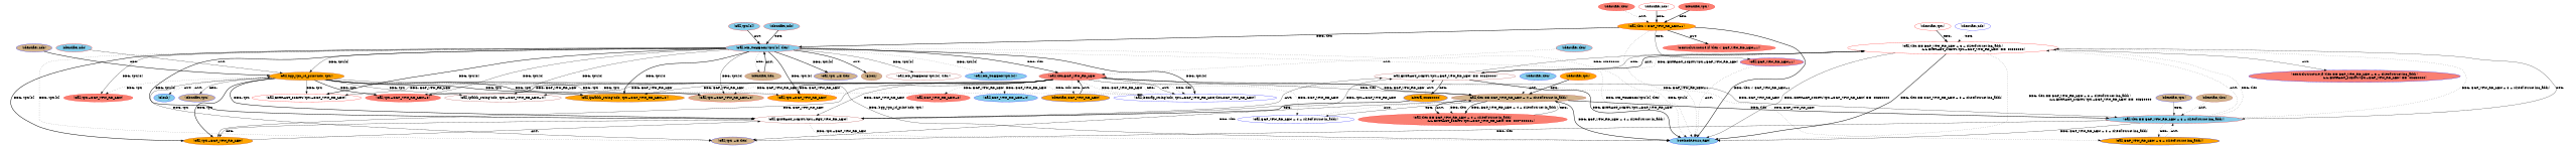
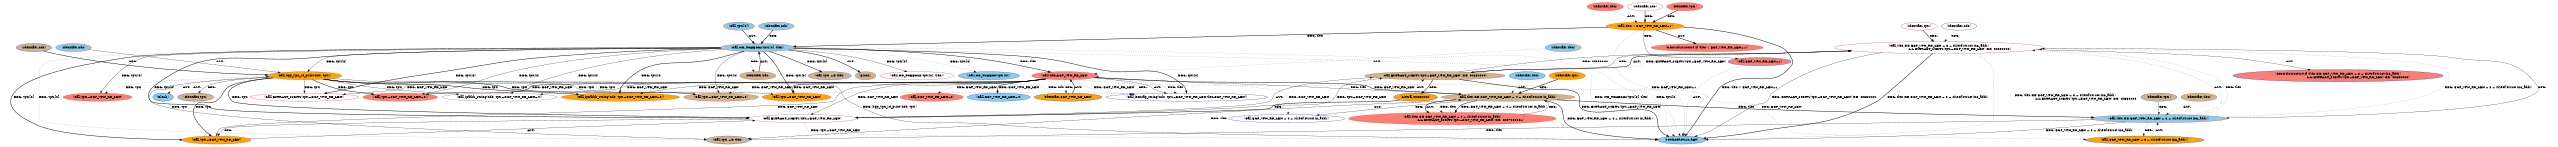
  digraph {
    node [color=red fillcolor=white style=filled]
    edge [style=bold]
    n1 [label="(Call,tlen == BGP_VPN_RD_LEN + 3 + sizeof(struct in6_addr)\n                                         && EXTRACT_24BITS(tptr+BGP_VPN_RD_LEN) ==  0x350000)"]
    n2 [fillcolor=skyblue label="(Call,tlen == BGP_VPN_RD_LEN + 3 + sizeof(struct in6_addr))"]
-   n3 [color=brown label="(Call,EXTRACT_24BITS(tptr+BGP_VPN_RD_LEN) ==  0x350000)"]
+   n3 [color=brown fillcolor=tan label="(Call,EXTRACT_24BITS(tptr+BGP_VPN_RD_LEN) ==  0x350000)"]
    n4 [color=blue fillcolor=salmon label="(ControlStructure,if (tlen == BGP_VPN_RD_LEN + 3 + sizeof(struct in6_addr)\n                                         && EXTRACT_24BITS(tptr+BGP_VPN_RD_LEN) ==  0x350000))"]
    n5 [color=blue fillcolor=skyblue label="(MethodReturn,RET)"]
    n6 [color=blue fillcolor=orange label="(Call,BGP_VPN_RD_LEN + 3 + sizeof(struct in6_addr))"]
    n7 [color=blue fillcolor=tan label="(Call,tptr += tlen)"]
    n8 [color=blue fillcolor=orange label="(Literal,0x350000)"]
    n9 [color=brown fillcolor=tan label="(Call,tlen == BGP_VPN_RD_LEN + 4 + sizeof(struct in_addr))"]
    n10 [color=blue label="(Call,BGP_VPN_RD_LEN + 4 + sizeof(struct in_addr))"]
    n11 [fillcolor=salmon label="(Call,tlen == BGP_VPN_RD_LEN + 4 + sizeof(struct in_addr)\n                                    && EXTRACT_32BITS(tptr+BGP_VPN_RD_LEN) ==  0x47000601)"]
    n12 [color=brown fillcolor=salmon label="(Call,tlen-BGP_VPN_RD_LEN)"]
-   n13 [color=brown label="(Call,EXTRACT_24BITS(tptr+RET_VPN_RD_LEN))"]
+   n13 [color=brown label="(Call,EXTRACT_24BITS(tptr+BGP_VPN_RD_LEN))"]
    n14 [fillcolor=salmon label="(Call,BGP_VPN_RD_LEN+3)"]
    n15 [color=blue label="(Call,isonsap_string(ndo, tptr+BGP_VPN_RD_LEN,tlen-BGP_VPN_RD_LEN))"]
    n16 [label="(Call,EXTRACT_32BITS(tptr+BGP_VPN_RD_LEN))"]
    n17 [fillcolor=salmon label="(Call,tptr+BGP_VPN_RD_LEN+3)"]
    n18 [fillcolor=tan label="(Call,tptr+BGP_VPN_RD_LEN+4)"]
    n19 [fillcolor=orange label="(Call,tptr+BGP_VPN_RD_LEN)"]
    n20 [color=blue fillcolor=skyblue label="(Call,BGP_VPN_RD_LEN+4)"]
    n21 [color=brown label="(Call,ipaddr_string(ndo, tptr+BGP_VPN_RD_LEN+4))"]
    n22 [color=blue fillcolor=orange label="(Identifier,BGP_VPN_RD_LEN)"]
    n23 [color=brown fillcolor=orange label="(Call,tptr+BGP_VPN_RD_LEN)"]
    n24 [color=brown fillcolor=orange label="(Call,ip6addr_string(ndo, tptr+BGP_VPN_RD_LEN+3))"]
    n25 [fillcolor=skyblue label="(Call,ND_TCHECK2(tptr[0], tlen))"]
    n26 [color=brown fillcolor=orange label="(Call,bgp_vpn_rd_print(ndo, tptr))"]
    n27 [color=blue fillcolor=tan label="(Call,tptr += tlen)"]
    n28 [color=brown fillcolor=tan label="(Block,)"]
    n29 [color=brown label="(Call,ND_TCHECK2(tptr[0], tlen))"]
    n30 [color=blue fillcolor=skyblue label="(Call,ND_TCHECK(tptr[0]))"]
    n31 [color=brown fillcolor=tan label="(Identifier,tlen)"]
    n32 [fillcolor=salmon label="(Call,tptr+BGP_VPN_RD_LEN)"]
    n33 [color=blue fillcolor=skyblue label="(Block,)"]
    n34 [color=blue fillcolor=tan label="(Identifier,tptr)"]
    n35 [fillcolor=orange label="(Call,tlen < BGP_VPN_RD_LEN+1)"]
    n36 [color=blue fillcolor=salmon label="(Call,BGP_VPN_RD_LEN+1)"]
    n37 [fillcolor=salmon label="(ControlStructure,if (tlen < BGP_VPN_RD_LEN+1))"]
    n38 [fillcolor=salmon label="(Identifier,tlen)"]
    n39 [color=blue fillcolor=skyblue label="(Identifier,tlen)"]
    n40 [fillcolor=orange label="(Identifier,tptr)"]
    n41 [fillcolor=skyblue label="(Call,tptr[0])"]
    n42 [color=blue label="(Identifier,ndo)"]
    n43 [label="(Identifier,ndo)"]
    n44 [fillcolor=skyblue label="(Identifier,ndo)"]
    n45 [color=blue fillcolor=tan label="(Identifier,ndo)"]
    n46 [color=blue fillcolor=tan label="(Identifier,tptr)"]
    n47 [fillcolor=salmon label="(Identifier,tptr)"]
    n48 [fillcolor=skyblue label="(Identifier,ndo)"]
    n49 [fillcolor=skyblue label="(Identifier,tlen)"]
    n50 [label="(Identifier,tptr)"]
    n51 [color=brown fillcolor=tan label="(Identifier,tlen)"]
    n1 -> n2 [label="CFG: " style=solid]
    n1 -> n3 [label="CFG: " style=solid]
    n1 -> n4 [label="AST: " style=solid]
    n1 -> n5 [label="DDG: tlen == BGP_VPN_RD_LEN + 3 + sizeof(struct in6_addr)"]
    n1 -> n5 [label="DDG: tlen == BGP_VPN_RD_LEN + 3 + sizeof(struct in6_addr)\n                                         && EXTRACT_24BITS(tptr+BGP_VPN_RD_LEN) ==  0x350000" style=dotted]
    n1 -> n5 [label="DDG: EXTRACT_24BITS(tptr+BGP_VPN_RD_LEN) ==  0x350000" style=solid]
    n2 -> n1 [label="AST: " style=dotted]
    n2 -> n1 [label="DDG: tlen" style=dotted]
    n2 -> n1 [label="DDG: BGP_VPN_RD_LEN + 3 + sizeof(struct in6_addr)" style=dotted]
    n2 -> n5 [label="DDG: BGP_VPN_RD_LEN + 3 + sizeof(struct in6_addr)" style=solid]
    n2 -> n6 [label="CFG: " style=dotted]
    n2 -> n7 [label="DDG: tlen" style=solid]
    n3 -> n1 [label="AST: "]
    n3 -> n1 [label="DDG: EXTRACT_24BITS(tptr+BGP_VPN_RD_LEN)" style=dotted]
    n3 -> n1 [label="DDG: 0x350000" style=solid]
    n3 -> n5 [label="DDG: EXTRACT_24BITS(tptr+BGP_VPN_RD_LEN)"]
    n3 -> n8 [label="CFG: "]
    n6 -> n2 [label="AST: " style=dotted]
    n8 -> n3 [label="AST: " style=dotted]
    n8 -> n13 [label="CFG: "]
    n9 -> n2 [label="DDG: tlen"]
    n9 -> n5 [label="DDG: BGP_VPN_RD_LEN + 4 + sizeof(struct in_addr)"]
    n9 -> n7 [label="DDG: tlen" style=solid]
    n9 -> n10 [label="CFG: " style=solid]
    n9 -> n11 [label="AST: "]
    n9 -> n11 [label="DDG: tlen" style=dotted]
    n9 -> n11 [label="DDG: BGP_VPN_RD_LEN + 4 + sizeof(struct in_addr)"]
    n10 -> n9 [label="AST: " style=dotted]
    n11 -> n9 [label="CFG: " style=solid]
-   n12 -> n2 [label="DDG: BGP_VPN_RD_LEN" style=solid]
    n12 -> n6 [label="DDG: BGP_VPN_RD_LEN" style=dotted]
    n12 -> n9 [label="DDG: tlen" style=solid]
    n12 -> n9 [label="DDG: BGP_VPN_RD_LEN"]
    n12 -> n10 [label="DDG: BGP_VPN_RD_LEN" style=dotted]
    n12 -> n13 [label="DDG: BGP_VPN_RD_LEN" style=solid]
    n12 -> n14 [label="DDG: BGP_VPN_RD_LEN" style=dotted]
    n12 -> n15 [label="AST: " style=solid]
    n12 -> n15 [label="DDG: tlen" style=dotted]
    n12 -> n15 [label="DDG: BGP_VPN_RD_LEN" style=dotted]
    n12 -> n16 [label="DDG: BGP_VPN_RD_LEN" style=solid]
    n12 -> n17 [label="DDG: BGP_VPN_RD_LEN"]
    n12 -> n18 [label="DDG: BGP_VPN_RD_LEN" style=dotted]
    n12 -> n19 [label="DDG: BGP_VPN_RD_LEN"]
-   n12 -> n20 [label="DDG: BGP_VPN_RD_LEN" style=dotted]
+   n12 -> n20 [label="DDG: BGP_VPN_RD_LEN"]
    n12 -> n21 [label="DDG: BGP_VPN_RD_LEN" style=solid]
    n12 -> n22 [label="CFG: " style=dotted]
    n12 -> n23 [label="DDG: BGP_VPN_RD_LEN" style=solid]
    n12 -> n24 [label="DDG: BGP_VPN_RD_LEN" style=solid]
    n13 -> n3 [label="AST: " style=solid]
    n13 -> n3 [label="DDG: tptr+BGP_VPN_RD_LEN" style=solid]
    n13 -> n5 [label="DDG: tptr+BGP_VPN_RD_LEN" style=dotted]
    n13 -> n23 [label="CFG: " style=solid]
    n15 -> n12 [label="CFG: " style=dotted]
    n22 -> n12 [label="AST: "]
    n23 -> n13 [label="AST: " style=solid]
    n25 -> n5 [label="DDG: ND_TCHECK2(tptr[0], tlen)" style=dotted]
    n25 -> n5 [label="DDG: tptr[0]" style=dotted]
    n25 -> n7 [label="DDG: tptr[0]" style=dotted]
    n25 -> n12 [label="DDG: tlen"]
    n25 -> n13 [label="DDG: tptr[0]"]
    n25 -> n15 [label="DDG: tptr[0]"]
    n25 -> n16 [label="DDG: tptr[0]"]
    n25 -> n17 [label="DDG: tptr[0]" style=solid]
    n25 -> n18 [label="DDG: tptr[0]" style=solid]
    n25 -> n19 [label="DDG: tptr[0]"]
    n25 -> n21 [label="DDG: tptr[0]" style=solid]
    n25 -> n23 [label="DDG: tptr[0]"]
    n25 -> n24 [label="DDG: tptr[0]"]
    n25 -> n26 [label="DDG: tptr[0]" style=solid]
    n25 -> n27 [label="DDG: tptr[0]"]
    n25 -> n28 [label="AST: "]
    n25 -> n29 [label="DDG: tptr[0]" style=solid]
    n25 -> n30 [label="DDG: tptr[0]" style=dotted]
    n25 -> n31 [label="CFG: " style=dotted]
    n25 -> n32 [label="DDG: tptr[0]" style=solid]
    n26 -> n5 [label="DDG: bgp_vpn_rd_print(ndo, tptr)" style=solid]
    n26 -> n7 [label="DDG: tptr" style=solid]
    n26 -> n13 [label="DDG: tptr"]
    n26 -> n15 [label="DDG: ndo" style=dotted]
    n26 -> n15 [label="DDG: tptr" style=dotted]
    n26 -> n16 [label="DDG: tptr" style=solid]
    n26 -> n17 [label="DDG: tptr"]
    n26 -> n18 [label="DDG: tptr"]
    n26 -> n19 [label="DDG: tptr" style=solid]
    n26 -> n21 [label="DDG: tptr" style=solid]
    n26 -> n23 [label="DDG: tptr"]
    n26 -> n24 [label="DDG: tptr"]
    n26 -> n32 [label="DDG: tptr" style=dotted]
    n26 -> n33 [label="AST: " style=dotted]
    n26 -> n34 [label="CFG: " style=solid]
    n31 -> n25 [label="AST: "]
    n34 -> n26 [label="AST: " style=dotted]
    n35 -> n5 [label="DDG: tlen < BGP_VPN_RD_LEN+1"]
    n35 -> n5 [label="DDG: BGP_VPN_RD_LEN+1" style=dotted]
    n35 -> n25 [label="DDG: tlen"]
    n35 -> n36 [label="CFG: " style=solid]
    n35 -> n37 [label="AST: "]
    n36 -> n5 [label="AST: " style=dotted]
    n38 -> n35 [label="AST: " style=dotted]
    n39 -> n9 [label="AST: " style=dotted]
    n40 -> n9 [label="CFG: "]
    n41 -> n25 [label="AST: "]
    n42 -> n1 [label="CFG: " style=dotted]
    n43 -> n35 [label="CFG: "]
    n44 -> n26 [label="AST: " style=solid]
    n45 -> n26 [label="CFG: "]
    n46 -> n2 [label="CFG: " style=solid]
    n47 -> n35 [label="CFG: "]
    n48 -> n25 [label="CFG: "]
    n49 -> n12 [label="AST: " style=dotted]
    n50 -> n1 [label="CFG: "]
    n51 -> n2 [label="AST: " style=dotted]
  }
